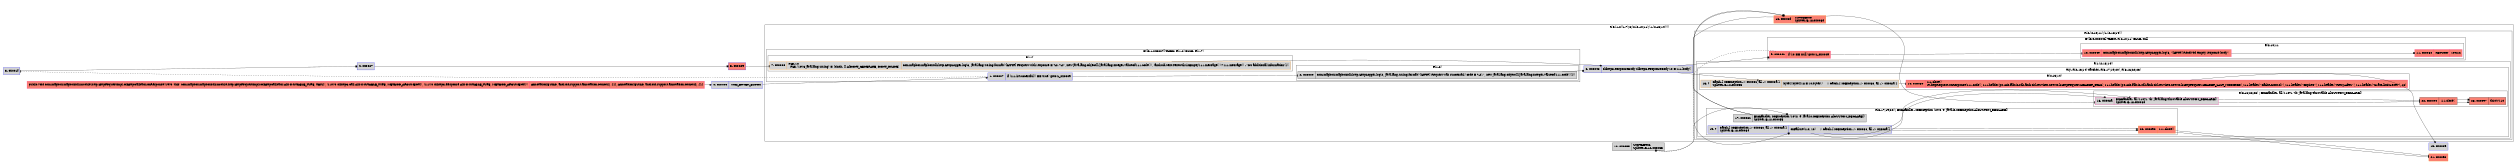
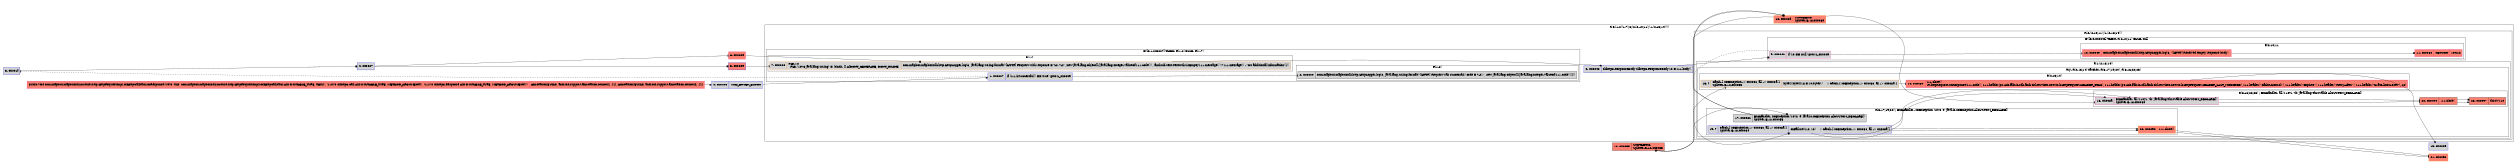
  digraph {
    rankdir=LR
    node [color=blue fillcolor=salmon shape=record style=filled]
    edge [arrowhead=tee]
    n1 [color=black fillcolor=lightgrey label="{2\:\ 0x0009|com.mapbox.mapboxsdk.http.HttpLogger.log(2, java.lang.String.format(\"[HTTP] Request was successful (code = %s).\", new java.lang.Object[]\{java.lang.Integer.valueOf(r11.code())\}))\l}"]
    n2 [color=darkorange fillcolor=lightgrey label="{7\:\ 0x0030|PHI: r0 \l  PHI: (r0v6 java.lang.String) =  binds: [] A[DONT_GENERATE, DONT_INLINE]\l|com.mapbox.mapboxsdk.http.HttpLogger.log(3, java.lang.String.format(\"[HTTP] Request with response = %s: %s\", new java.lang.Object[]\{java.lang.Integer.valueOf(r11.code()), !android.text.TextUtils.isEmpty(r11.message()) ? r11.message() : \"No additional information\"\}))\l}"]
    n3 [fillcolor=lightgrey label="{1\:\ 0x0007|if (r11.isSuccessful() == true) goto L_0x0009\l}"]
    n4 [color=deeppink label="{10\:\ 0x004e|com.mapbox.mapboxsdk.http.HttpLogger.log(6, \"[HTTP] Received empty response body\")\l}"]
    n5 [color=deeppink label="{11\:\ 0x0054|RETURN\l|return\l}"]
-   n6 [color=deeppink label="{9\:\ 0x004c|if (r0 == null) goto L_0x004e\l}"]
+   n6 [color=deeppink fillcolor=lightgrey label="{9\:\ 0x004c|if (r0 == null) goto L_0x004e\l}"]
    n7 [color=darkorange fillcolor=lightgrey label="{13\:\ ?|Catch:\{ IOException \-\> 0x008c, all \-\> 0x008a \}\lSplitter:B:12:0x0055\l|byte[] byte[] r8 = r0.bytes()     \/\/ Catch:\{ IOException \-\> 0x008c, all \-\> 0x008a \}\l}"]
    n8 [color=deeppink label="{14\:\ 0x0059|r11.close()\lr9.httpRequest.onResponse(r11.code(), r11.header(p018io.fabric.sdk.android.services.network.HttpRequest.HEADER_ETAG), r11.header(p018io.fabric.sdk.android.services.network.HttpRequest.HEADER_LAST_MODIFIED), r11.header(\"Cache\-Control\"), r11.header(\"Expires\"), r11.header(\"Retry\-After\"), r11.header(\"x\-rate\-limit\-reset\"), r8)\l}"]
    n9 [color=black fillcolor=lightgrey label="{17\:\ 0x008c|ExcHandler: IOException (r0v2 'e' java.io.IOException A[CUSTOM_DECLARE])\lSplitter:B:12:0x0055\l}"]
    n10 [fillcolor=lightgrey label="{19\:\ ?|Catch:\{ IOException \-\> 0x008c, all \-\> 0x008a \}\lSplitter:B:18:0x008d\l|onFailure(r10, r0)     \/\/ Catch:\{ IOException \-\> 0x008c, all \-\> 0x008a \}\l}"]
    n11 [color=darkorange label="{20\:\ 0x0090|r11.close()\l}"]
    n12 [color=deeppink fillcolor=lightgrey label="{16\:\ 0x008a|ExcHandler: all (r10v1 'th' java.lang.Throwable A[CUSTOM_DECLARE])\lSplitter:B:18:0x008d\l}"]
    n13 [color=black label="{22\:\ 0x0094|r11.close()\l}"]
    n14 [color=black label="{23\:\ 0x0097|throw r10\l}"]
    n15 [fillcolor=lightgrey label="{8\:\ 0x0048|okhttp3.ResponseBody okhttp3.ResponseBody r0 = r11.body()\l}"]
    n16 [fillcolor=lightgrey label="{3\:\ 0x001f}"]
-   n17 [color=black fillcolor=lightgrey label="{12\:\ 0x0055|SYNTHETIC\lSplitter:B:12:0x0055\l}"]
+   n17 [color=black label="{12\:\ 0x0055|SYNTHETIC\lSplitter:B:12:0x0055\l}"]
    n18 [fillcolor=lightgrey label="{15\:\ 0x0089}"]
    n19 [color=darkorange label="{18\:\ 0x008d|SYNTHETIC\lSplitter:B:18:0x008d\l}"]
    n20 [color=darkorange label="{21\:\ 0x0093}"]
    n21 [fillcolor=lightgrey label="{4\:\ 0x0027}"]
    n22 [fillcolor=lightgrey label="{0\:\ 0x0000|MTH_ENTER_BLOCK\l}"]
    n23 [label="{5\:\ 0x0029}"]
+   n24 [color=deeppink label="{6\:\ 0x002e}"]
    n25 [color=deeppink label="{public void com.mapbox.mapboxsdk.module.http.HttpRequestImpl.OkHttpCallback.onResponse((r9v0 'this' com.mapbox.mapboxsdk.module.http.HttpRequestImpl$OkHttpCallback A[IMMUTABLE_TYPE, THIS]), (r10v0 okhttp3.Call A[IMMUTABLE_TYPE, METHOD_ARGUMENT]), (r11v0 okhttp3.Response A[IMMUTABLE_TYPE, METHOD_ARGUMENT]))  | Annotation[BUILD, android.support.annotation.NonNull, \{\}], Annotation[BUILD, android.support.annotation.NonNull, \{\}]\l}"]
    subgraph cluster_1 {
      label="R(3:(1:2)(1:7)|8|(2:(2:10|11)|(1:(2:13|14))))"
      n15
      subgraph cluster_2 {
        label="IF [B:1:0x0007] THEN: R(1:2) ELSE: R(1:7)"
        n3
        subgraph cluster_3 {
          label="R(1:2)"
          n1
        }
        subgraph cluster_4 {
          label="R(1:7)"
          n2
        }
      }
      subgraph cluster_5 {
        label="R(2:(2:10|11)|(1:(2:13|14)))"
        subgraph cluster_6 {
          label="IF [B:9:0x004c] THEN: R(2:10|11) ELSE: null"
          n6
          subgraph cluster_7 {
            label="R(2:10|11)"
            n4
            n5
          }
        }
        subgraph cluster_8 {
          label="R(1:(2:13|14))"
          subgraph cluster_9 {
            label="Try: R(2:13|14) catches: R(3:17|19|20), R(3:16|22|23)"
            subgraph cluster_10 {
              label="R(2:13|14)"
              n7
              n8
            }
            subgraph cluster_11 {
              label="R(3:17|19|20) | ExcHandler: IOException (r0v2 'e' java.io.IOException A[CUSTOM_DECLARE])\l"
              n9
              n10
              n11
            }
            subgraph cluster_12 {
              label="R(3:16|22|23) | ExcHandler: all (r10v1 'th' java.lang.Throwable A[CUSTOM_DECLARE])\l"
              n12
              n13
              n14
            }
          }
        }
      }
    }
    subgraph cluster_13 {
      label="R(3:17|19|20) | ExcHandler: IOException (r0v2 'e' java.io.IOException A[CUSTOM_DECLARE])\l"
    }
    subgraph cluster_14 {
      label="R(3:16|22|23) | ExcHandler: all (r10v1 'th' java.lang.Throwable A[CUSTOM_DECLARE])\l"
    }
-   n1 -> n15 [arrowhead=box]
    n2 -> n15 [arrowhead=diamond]
    n3 -> n1
    n3 -> n16 [style=dashed]
    n4 -> n5 [arrowhead=box]
    n6 -> n4
    n6 -> n17 [arrowhead=box style=dashed]
    n7 -> n8
    n8 -> n18 [arrowhead=diamond]
    n9 -> n19 [arrowhead=box]
    n9 -> n19 [arrowhead=box]
    n10 -> n11 [arrowhead=diamond]
    n10 -> n11 [arrowhead=diamond]
    n10 -> n12 [arrowhead=diamond]
    n10 -> n12
    n11 -> n20
    n11 -> n20
    n12 -> n13
    n12 -> n13
    n13 -> n14 [arrowhead=diamond]
    n13 -> n14 [arrowhead=box]
    n15 -> n6 [arrowhead=box]
    n16 -> n21 [arrowhead=box]
-   n15 -> n7
+   n17 -> n7
    n17 -> n9 [arrowhead=box]
    n19 -> n10 [arrowhead=box]
    n19 -> n12
    n21 -> n23 [arrowhead=box]
+   n21 -> n24
    n22 -> n3 [arrowhead=diamond]
    n23 -> n2
+   n24 -> n2 [arrowhead=box]
    n25 -> n22 [arrowhead=diamond]
  }
